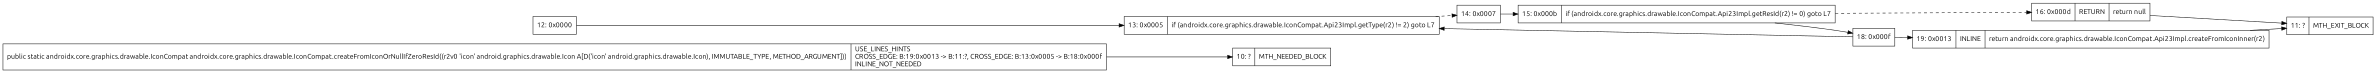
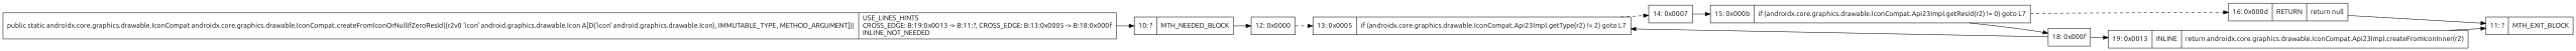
  digraph {
    fontname=Ubuntu
    rankdir=LR
    node [fontname=Ubuntu shape=record]
    edge [fontname=Ubuntu]
    n1 [label="{10\:\ ?|MTH_NEEDED_BLOCK\l}"]
    n2 [label="{12\:\ 0x0000}"]
    n3 [label="{13\:\ 0x0005|if (androidx.core.graphics.drawable.IconCompat.Api23Impl.getType(r2) != 2) goto L7\l}"]
    n4 [label="{14\:\ 0x0007}"]
    n5 [label="{15\:\ 0x000b|if (androidx.core.graphics.drawable.IconCompat.Api23Impl.getResId(r2) != 0) goto L7\l}"]
    n6 [label="{18\:\ 0x000f}"]
    n7 [label="{19\:\ 0x0013|INLINE\l|return androidx.core.graphics.drawable.IconCompat.Api23Impl.createFromIconInner(r2)\l}"]
    n8 [label="{16\:\ 0x000d|RETURN\l|return null\l}"]
    n9 [label="{11\:\ ?|MTH_EXIT_BLOCK\l}"]
    n10 [label="{public static androidx.core.graphics.drawable.IconCompat androidx.core.graphics.drawable.IconCompat.createFromIconOrNullIfZeroResId((r2v0 'icon' android.graphics.drawable.Icon A[D('icon' android.graphics.drawable.Icon), IMMUTABLE_TYPE, METHOD_ARGUMENT]))  | USE_LINES_HINTS\lCROSS_EDGE: B:19:0x0013 \-\> B:11:?, CROSS_EDGE: B:13:0x0005 \-\> B:18:0x000f\lINLINE_NOT_NEEDED\l}"]
-   n2 -> n3
+   n1 -> n2
+   n2 -> n3 [style=dashed]
    n3 -> n4 [style=dashed]
    n4 -> n5
    n5 -> n6
    n5 -> n8 [style=dashed]
    n6 -> n3
    n6 -> n7
    n7 -> n9
    n8 -> n9
    n10 -> n1
  }
